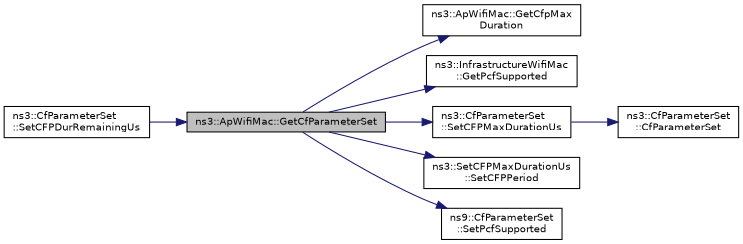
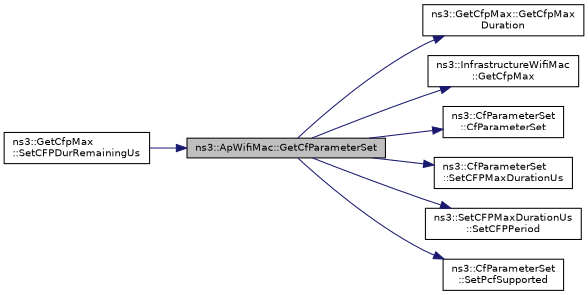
  digraph {
    rankdir=LR
    node [color=black fillcolor=white fontname=Helvetica fontsize=10 shape=record style=filled]
    edge [color=midnightblue fontname=Helvetica fontsize=10 labelfontname=Helvetica labelfontsize=10 style=solid]
    n1 [fillcolor=grey75 fontcolor=black height=0.2 label="ns3::ApWifiMac::GetCfParameterSet" width=0.4]
-   n2 [height=0.2 label="ns3::ApWifiMac::GetCfpMax\lDuration" width=0.4]
-   n3 [height=0.2 label="ns3::InfrastructureWifiMac\l::GetPcfSupported" width=0.4]
+   n2 [height=0.2 label="ns3::GetCfpMax::GetCfpMax\lDuration" width=0.4]
+   n3 [height=0.2 label="ns3::InfrastructureWifiMac\l::GetCfpMax" width=0.4]
    n4 [height=0.2 label="ns3::CfParameterSet\l::CfParameterSet" width=0.4]
    n5 [height=0.2 label="ns3::CfParameterSet\l::SetCFPMaxDurationUs" width=0.4]
    n6 [height=0.2 label="ns3::SetCFPMaxDurationUs\l::SetCFPPeriod" width=0.4]
-   n7 [height=0.2 label="ns9::CfParameterSet\l::SetPcfSupported" width=0.4]
-   n8 [height=0.2 label="ns3::CfParameterSet\l::SetCFPDurRemainingUs" width=0.4]
+   n7 [height=0.2 label="ns3::CfParameterSet\l::SetPcfSupported" width=0.4]
+   n8 [height=0.2 label="ns3::GetCfpMax\l::SetCFPDurRemainingUs" width=0.4]
    n1 -> n2
    n1 -> n3
-   n5 -> n4
+   n1 -> n4
    n1 -> n5
    n1 -> n6
    n1 -> n7
    n8 -> n1
  }
